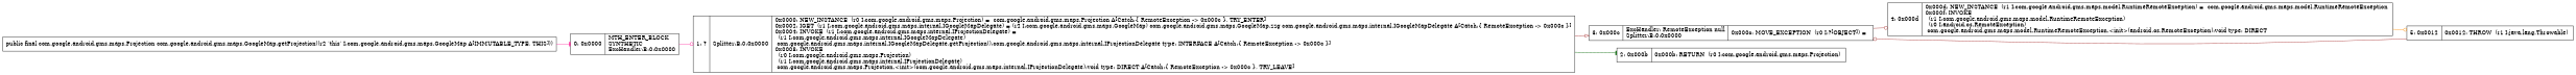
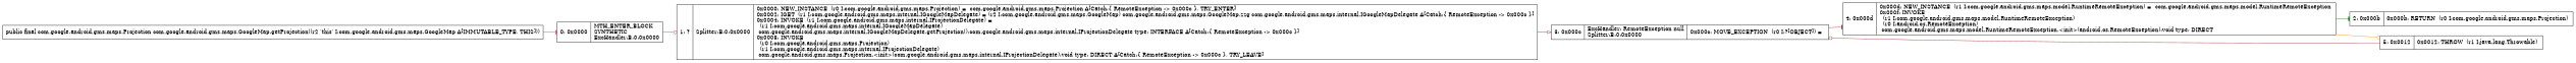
  digraph {
    rankdir=LR
    node [shape=record]
    edge [arrowhead=odot color=brown]
    n1 [label="{0\:\ 0x0000|MTH_ENTER_BLOCK\lSYNTHETIC\lExcHandler:B:0:0x0000\l}"]
    n2 [label="{1\:\ ?|Splitter:B:0:0x0000\l|0x0000: NEW_INSTANCE  (r0 I:com.google.android.gms.maps.Projection) =  com.google.android.gms.maps.Projection A[Catch:\{ RemoteException \-\> 0x000c \}, TRY_ENTER]\l0x0002: IGET  (r1 I:com.google.android.gms.maps.internal.IGoogleMapDelegate) = (r2 I:com.google.android.gms.maps.GoogleMap) com.google.android.gms.maps.GoogleMap.zzg com.google.android.gms.maps.internal.IGoogleMapDelegate A[Catch:\{ RemoteException \-\> 0x000c \}]\l0x0004: INVOKE  (r1 I:com.google.android.gms.maps.internal.IProjectionDelegate) = \l  (r1 I:com.google.android.gms.maps.internal.IGoogleMapDelegate)\l com.google.android.gms.maps.internal.IGoogleMapDelegate.getProjection():com.google.android.gms.maps.internal.IProjectionDelegate type: INTERFACE A[Catch:\{ RemoteException \-\> 0x000c \}]\l0x0008: INVOKE  \l  (r0 I:com.google.android.gms.maps.Projection)\l  (r1 I:com.google.android.gms.maps.internal.IProjectionDelegate)\l com.google.android.gms.maps.Projection.\<init\>(com.google.android.gms.maps.internal.IProjectionDelegate):void type: DIRECT A[Catch:\{ RemoteException \-\> 0x000c \}, TRY_LEAVE]\l}"]
    n3 [label="{3\:\ 0x000c|ExcHandler: RemoteException null\lSplitter:B:0:0x0000\l|0x000c: MOVE_EXCEPTION  (r0 I:?[OBJECT]) =  \l}"]
    n4 [label="{2\:\ 0x000b|0x000b: RETURN  (r0 I:com.google.android.gms.maps.Projection) \l}"]
    n5 [label="{4\:\ 0x000d|0x000d: NEW_INSTANCE  (r1 I:com.google.android.gms.maps.model.RuntimeRemoteException) =  com.google.android.gms.maps.model.RuntimeRemoteException \l0x000f: INVOKE  \l  (r1 I:com.google.android.gms.maps.model.RuntimeRemoteException)\l  (r0 I:android.os.RemoteException)\l com.google.android.gms.maps.model.RuntimeRemoteException.\<init\>(android.os.RemoteException):void type: DIRECT \l}"]
    n6 [label="{5\:\ 0x0012|0x0012: THROW  (r1 I:java.lang.Throwable) \l}"]
    n7 [label="{public final com.google.android.gms.maps.Projection com.google.android.gms.maps.GoogleMap.getProjection((r2 'this' I:com.google.android.gms.maps.GoogleMap A[IMMUTABLE_TYPE, THIS])) }"]
    n1 -> n2 [color=deeppink]
    n2 -> n3 [arrowhead=onormal]
-   n2 -> n4 [arrowhead=tee color=darkgreen]
-   n3 -> n5
+   n5 -> n4 [arrowhead=tee color=darkgreen]
+   n3 -> n5 [arrowhead=tee]
    n5 -> n6 [color=darkorange]
    n6 -> n3
    n7 -> n1 [arrowhead=tee color=deeppink]
  }
